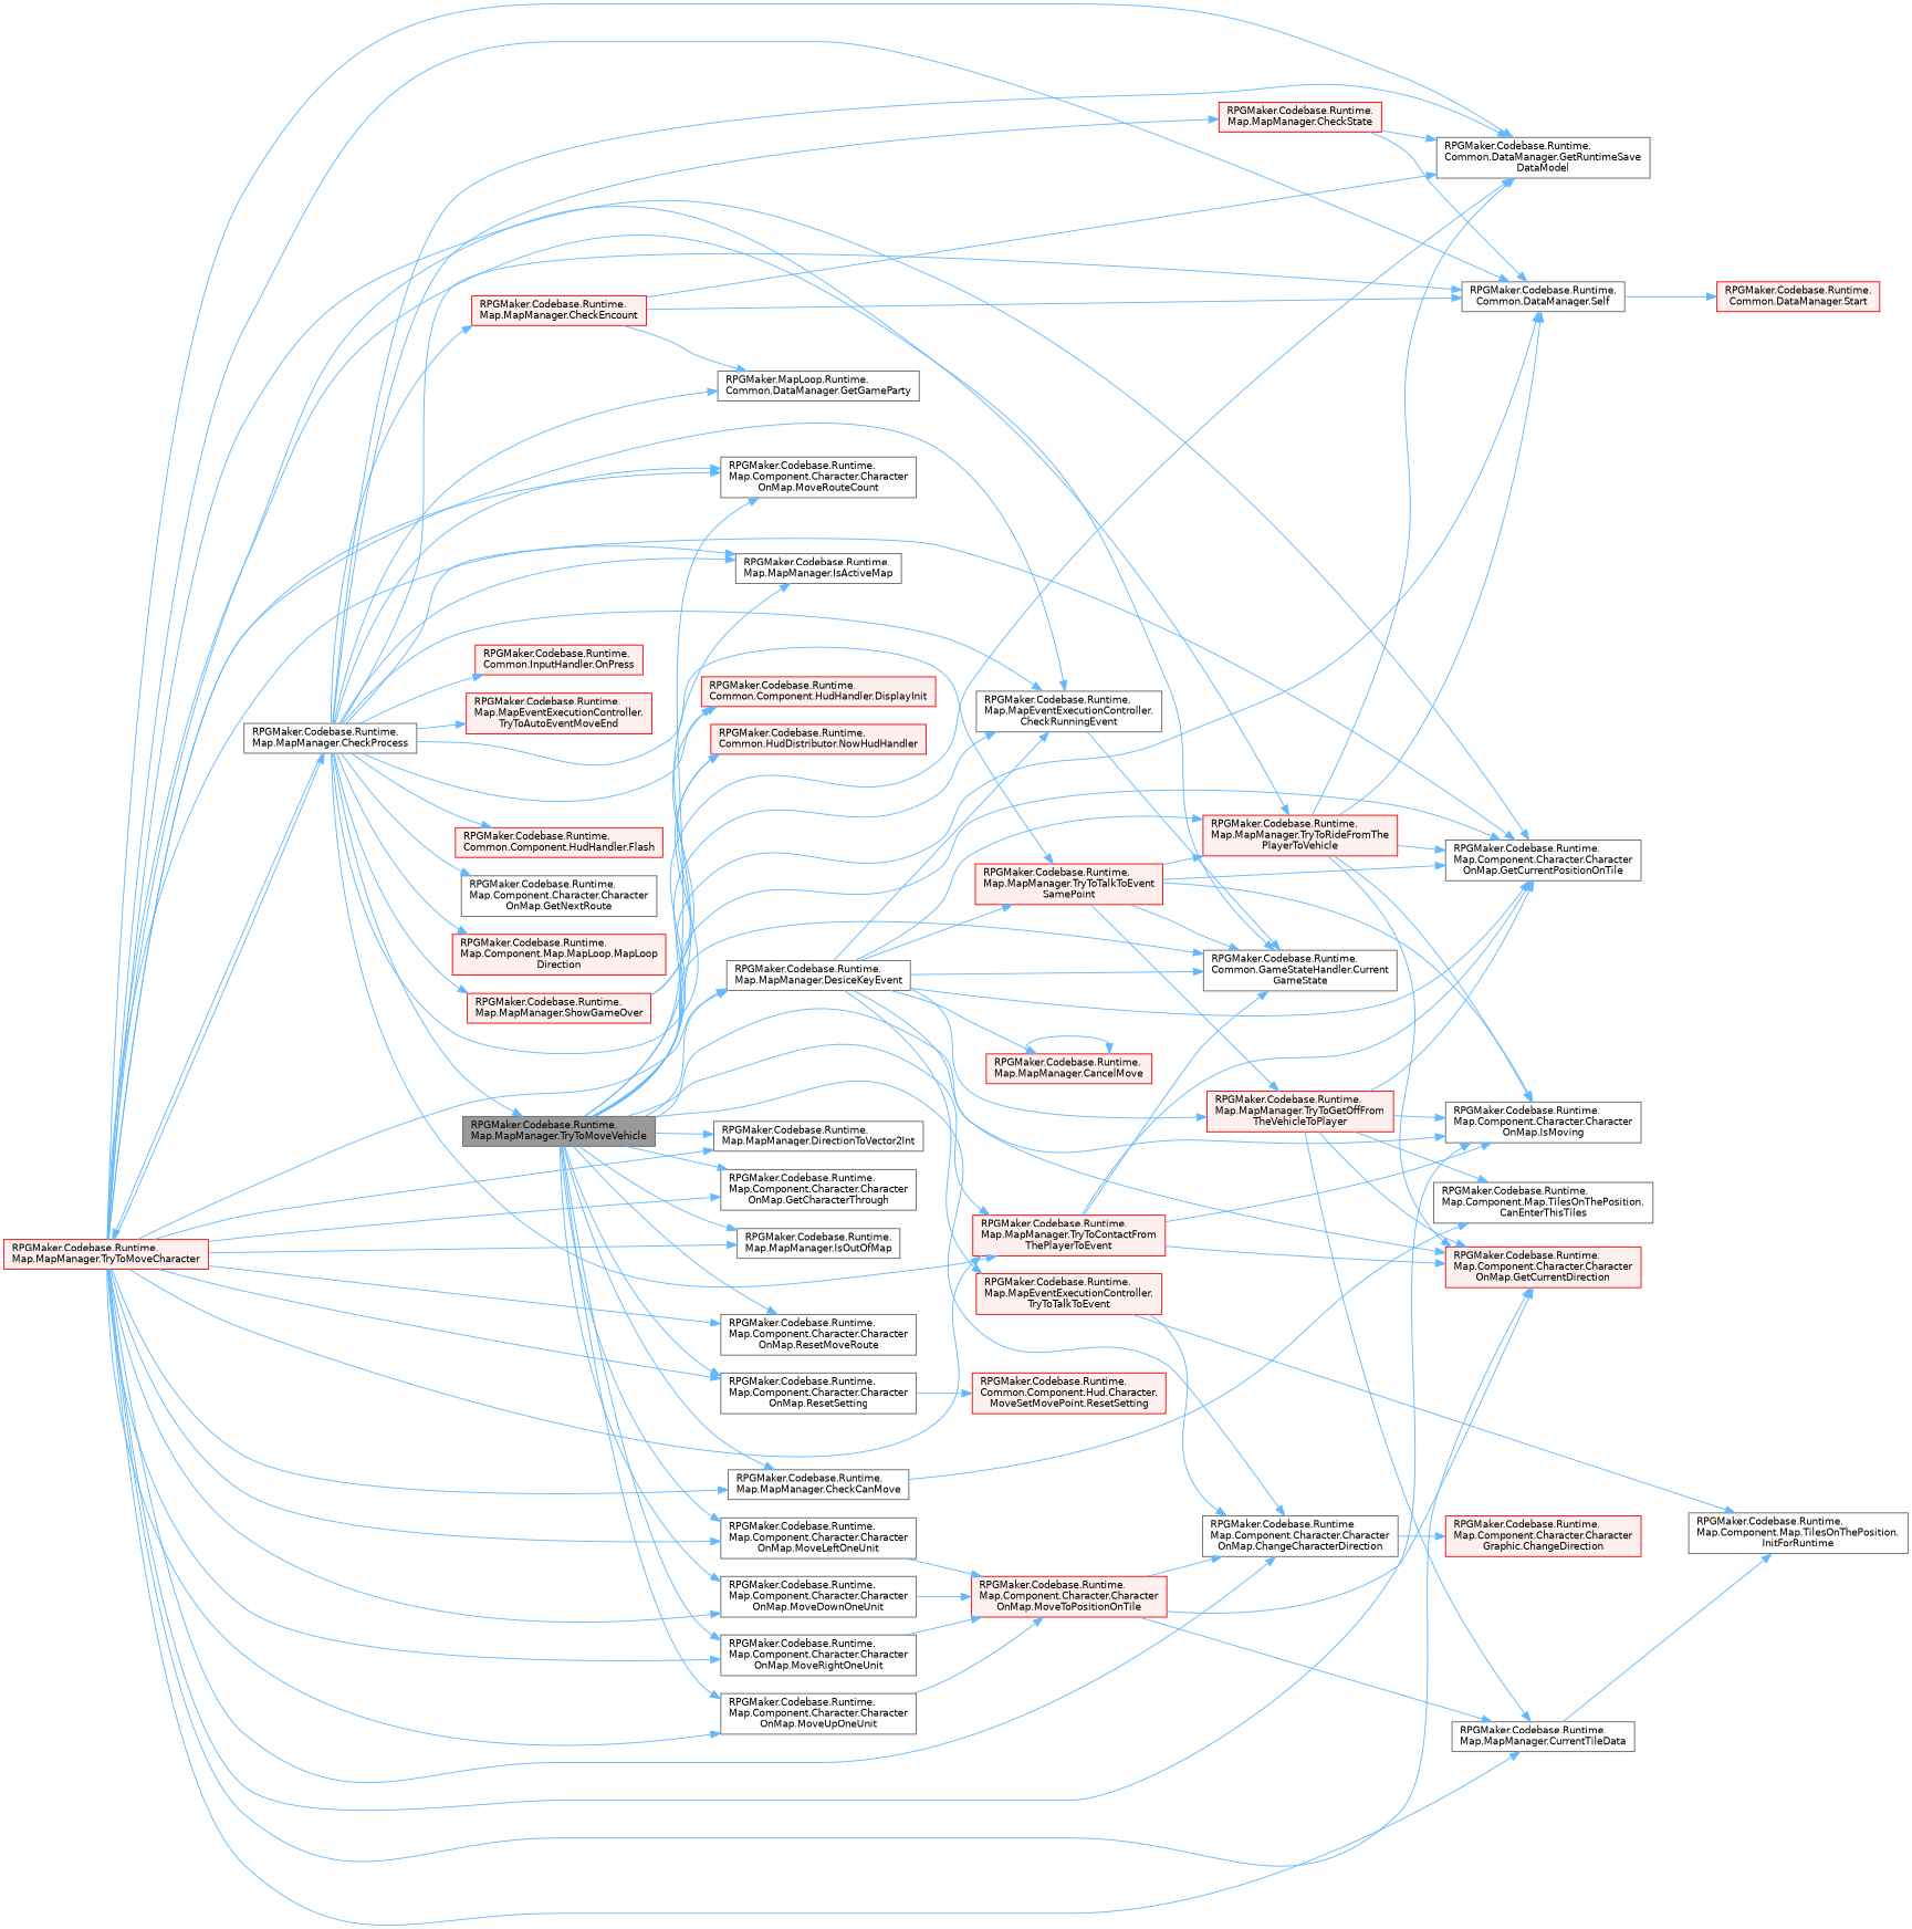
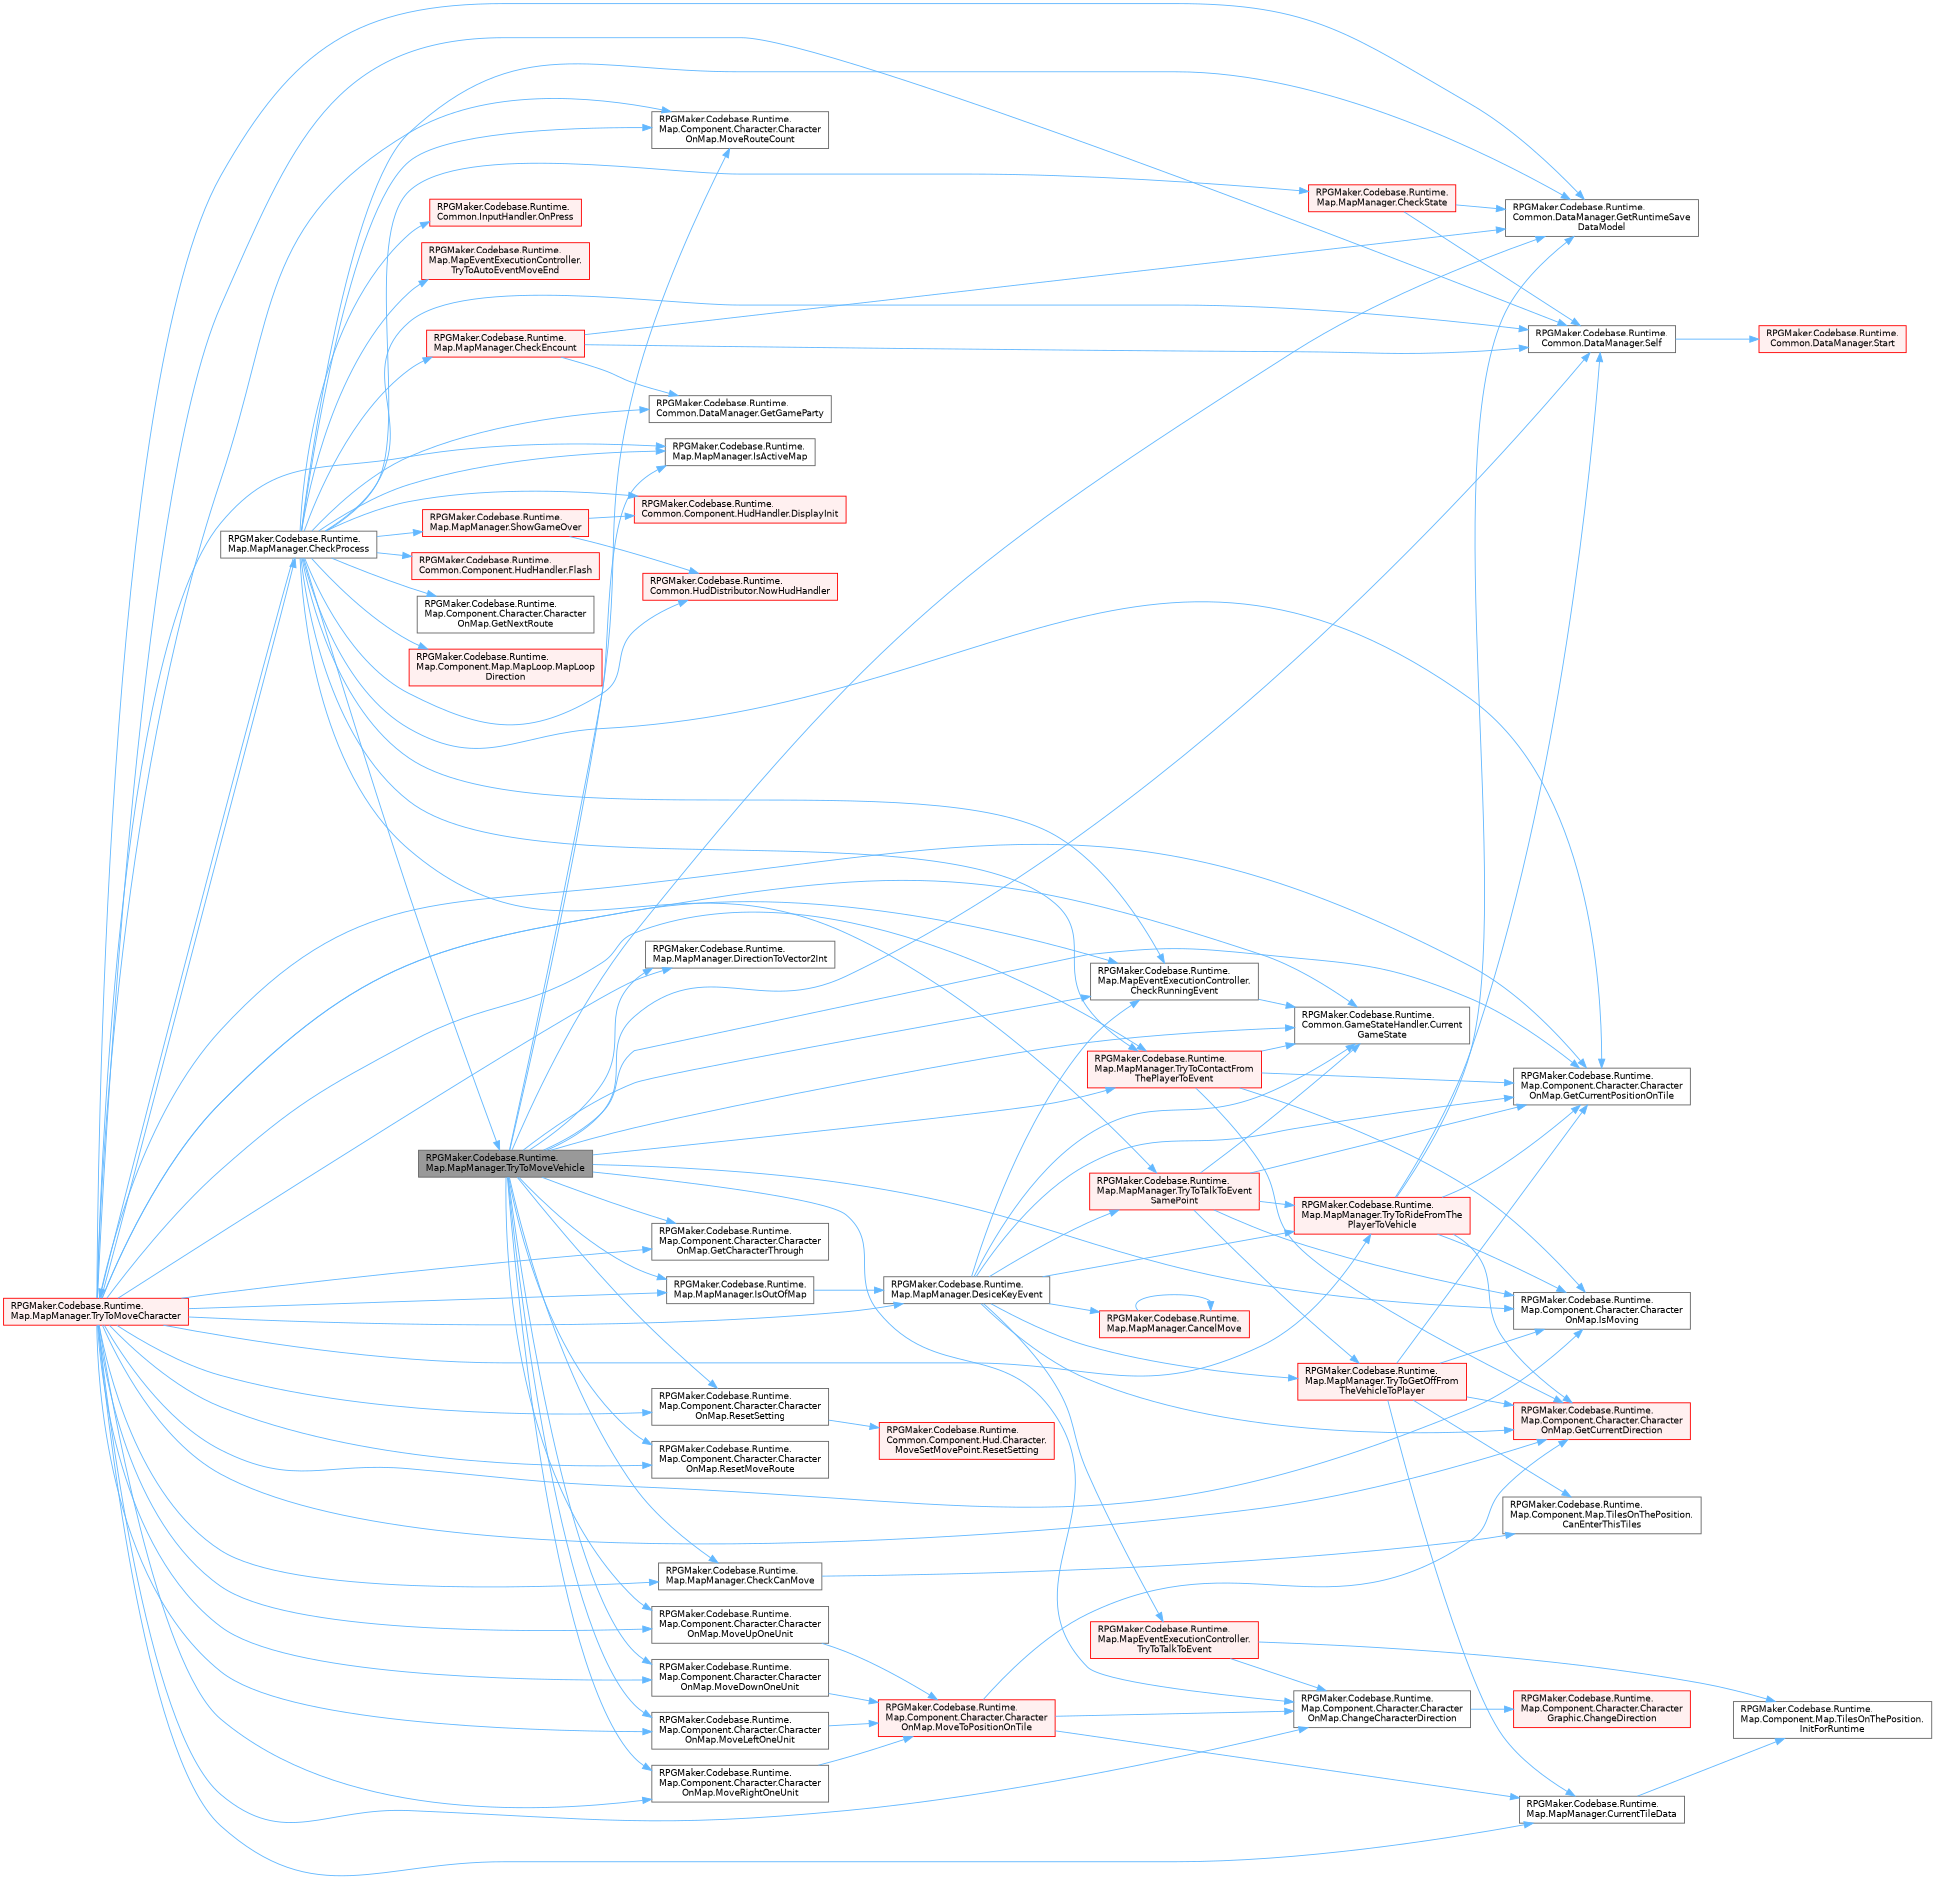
  digraph {
    rankdir=LR
    node [color=grey40 fillcolor=white fontname=Helvetica fontsize=10 shape=box style=filled]
    edge [color=steelblue1 fontname=Helvetica fontsize=10 labelfontname=Helvetica labelfontsize=10 style=solid]
    n1 [color=gray40 fillcolor=grey60 fontcolor=black height=0.2 label="RPGMaker.Codebase.Runtime.\lMap.MapManager.TryToMoveVehicle" width=0.4]
    n2 [height=0.2 label="RPGMaker.Codebase.Runtime.\lMap.Component.Character.Character\lOnMap.ChangeCharacterDirection" width=0.4]
    n3 [height=0.2 label="RPGMaker.Codebase.Runtime.\lMap.MapManager.CheckCanMove" width=0.4]
    n4 [height=0.2 label="RPGMaker.Codebase.Runtime.\lCommon.DataManager.GetRuntimeSave\lDataModel" width=0.4]
    n5 [height=0.2 label="RPGMaker.Codebase.Runtime.\lCommon.DataManager.Self" width=0.4]
    n6 [height=0.2 label="RPGMaker.Codebase.Runtime.\lMap.MapEventExecutionController.\lCheckRunningEvent" width=0.4]
    n7 [height=0.2 label="RPGMaker.Codebase.Runtime.\lCommon.GameStateHandler.Current\lGameState" width=0.4]
    n8 [height=0.2 label="RPGMaker.Codebase.Runtime.\lMap.Component.Character.Character\lOnMap.GetCurrentPositionOnTile" width=0.4]
    n9 [height=0.2 label="RPGMaker.Codebase.Runtime.\lMap.MapManager.IsActiveMap" width=0.4]
    n10 [height=0.2 label="RPGMaker.Codebase.Runtime.\lMap.Component.Character.Character\lOnMap.MoveRouteCount" width=0.4]
    n11 [color=red fillcolor="#FFF0F0" height=0.2 label="RPGMaker.Codebase.Runtime.\lMap.MapManager.TryToContactFrom\lThePlayerToEvent" width=0.4]
    n12 [height=0.2 label="RPGMaker.Codebase.Runtime.\lMap.Component.Character.Character\lOnMap.IsMoving" width=0.4]
    n13 [height=0.2 label="RPGMaker.Codebase.Runtime.\lMap.MapManager.DesiceKeyEvent" width=0.4]
    n14 [height=0.2 label="RPGMaker.Codebase.Runtime.\lMap.MapManager.DirectionToVector2Int" width=0.4]
    n15 [height=0.2 label="RPGMaker.Codebase.Runtime.\lMap.Component.Character.Character\lOnMap.GetCharacterThrough" width=0.4]
    n16 [height=0.2 label="RPGMaker.Codebase.Runtime.\lMap.MapManager.IsOutOfMap" width=0.4]
    n17 [height=0.2 label="RPGMaker.Codebase.Runtime.\lMap.Component.Character.Character\lOnMap.MoveDownOneUnit" width=0.4]
    n18 [height=0.2 label="RPGMaker.Codebase.Runtime.\lMap.Component.Character.Character\lOnMap.MoveLeftOneUnit" width=0.4]
    n19 [height=0.2 label="RPGMaker.Codebase.Runtime.\lMap.Component.Character.Character\lOnMap.MoveRightOneUnit" width=0.4]
    n20 [height=0.2 label="RPGMaker.Codebase.Runtime.\lMap.Component.Character.Character\lOnMap.MoveUpOneUnit" width=0.4]
    n21 [height=0.2 label="RPGMaker.Codebase.Runtime.\lMap.Component.Character.Character\lOnMap.ResetMoveRoute" width=0.4]
    n22 [height=0.2 label="RPGMaker.Codebase.Runtime.\lMap.Component.Character.Character\lOnMap.ResetSetting" width=0.4]
    n23 [color=red fillcolor="#FFF0F0" height=0.2 label="RPGMaker.Codebase.Runtime.\lMap.Component.Character.Character\lGraphic.ChangeDirection" width=0.4]
    n24 [height=0.2 label="RPGMaker.Codebase.Runtime.\lMap.Component.Map.TilesOnThePosition.\lCanEnterThisTiles" width=0.4]
    n25 [height=0.2 label="RPGMaker.Codebase.Runtime.\lMap.MapManager.CheckProcess" width=0.4]
    n26 [color=red fillcolor="#FFF0F0" height=0.2 label="RPGMaker.Codebase.Runtime.\lMap.MapManager.CheckEncount" width=0.4]
-   n27 [height=0.2 label="RPGMaker.MapLoop.Runtime.\lCommon.DataManager.GetGameParty" width=0.4]
+   n27 [height=0.2 label="RPGMaker.Codebase.Runtime.\lCommon.DataManager.GetGameParty" width=0.4]
    n28 [color=red fillcolor="#FFF0F0" height=0.2 label="RPGMaker.Codebase.Runtime.\lMap.MapManager.CheckState" width=0.4]
    n29 [color=red fillcolor="#FFF0F0" height=0.2 label="RPGMaker.Codebase.Runtime.\lCommon.Component.HudHandler.DisplayInit" width=0.4]
    n30 [color=red fillcolor="#FFF0F0" height=0.2 label="RPGMaker.Codebase.Runtime.\lCommon.Component.HudHandler.Flash" width=0.4]
    n31 [height=0.2 label="RPGMaker.Codebase.Runtime.\lMap.Component.Character.Character\lOnMap.GetNextRoute" width=0.4]
    n32 [color=red fillcolor="#FFF0F0" height=0.2 label="RPGMaker.Codebase.Runtime.\lMap.Component.Map.MapLoop.MapLoop\lDirection" width=0.4]
    n33 [color=red fillcolor="#FFF0F0" height=0.2 label="RPGMaker.Codebase.Runtime.\lCommon.HudDistributor.NowHudHandler" width=0.4]
    n34 [color=red fillcolor="#FFF0F0" height=0.2 label="RPGMaker.Codebase.Runtime.\lCommon.InputHandler.OnPress" width=0.4]
    n35 [color=red fillcolor="#FFF0F0" height=0.2 label="RPGMaker.Codebase.Runtime.\lMap.MapManager.ShowGameOver" width=0.4]
    n36 [color=red fillcolor="#FFF0F0" height=0.2 label="RPGMaker.Codebase.Runtime.\lMap.MapEventExecutionController.\lTryToAutoEventMoveEnd" width=0.4]
    n37 [color=red fillcolor="#FFF0F0" height=0.2 label="RPGMaker.Codebase.Runtime.\lMap.MapManager.TryToMoveCharacter" width=0.4]
    n38 [color=red fillcolor="#FFF0F0" height=0.2 label="RPGMaker.Codebase.Runtime.\lMap.MapManager.TryToTalkToEvent\lSamePoint" width=0.4]
    n39 [color=red fillcolor="#FFF0F0" height=0.2 label="RPGMaker.Codebase.Runtime.\lCommon.DataManager.Start" width=0.4]
    n40 [color=red fillcolor="#FFF0F0" height=0.2 label="RPGMaker.Codebase.Runtime.\lMap.Component.Character.Character\lOnMap.GetCurrentDirection" width=0.4]
    n41 [height=0.2 label="RPGMaker.Codebase.Runtime.\lMap.MapManager.CurrentTileData" width=0.4]
    n42 [height=0.2 label="RPGMaker.Codebase.Runtime.\lMap.Component.Map.TilesOnThePosition.\lInitForRuntime" width=0.4]
    n43 [color=red fillcolor="#FFF0F0" height=0.2 label="RPGMaker.Codebase.Runtime.\lMap.MapManager.TryToRideFromThe\lPlayerToVehicle" width=0.4]
    n44 [color=red fillcolor="#FFF0F0" height=0.2 label="RPGMaker.Codebase.Runtime.\lMap.MapManager.CancelMove" width=0.4]
    n45 [color=red fillcolor="#FFF0F0" height=0.2 label="RPGMaker.Codebase.Runtime.\lMap.MapManager.TryToGetOffFrom\lTheVehicleToPlayer" width=0.4]
    n46 [color=red fillcolor="#FFF0F0" height=0.2 label="RPGMaker.Codebase.Runtime.\lMap.MapEventExecutionController.\lTryToTalkToEvent" width=0.4]
    n47 [color=red fillcolor="#FFF0F0" height=0.2 label="RPGMaker.Codebase.Runtime.\lMap.Component.Character.Character\lOnMap.MoveToPositionOnTile" width=0.4]
    n48 [color=red fillcolor="#FFF0F0" height=0.2 label="RPGMaker.Codebase.Runtime.\lCommon.Component.Hud.Character.\lMoveSetMovePoint.ResetSetting" width=0.4]
    n1 -> n2
    n1 -> n3
    n1 -> n4
    n1 -> n5
    n1 -> n6
    n1 -> n7
    n1 -> n8
    n1 -> n9
    n1 -> n10
    n1 -> n11
    n1 -> n12
-   n1 -> n13
+   n16 -> n13
    n1 -> n14
    n1 -> n15
    n1 -> n16
    n1 -> n17
    n1 -> n18
    n1 -> n19
    n1 -> n20
    n1 -> n21
    n1 -> n22
    n2 -> n23
    n3 -> n24
    n5 -> n39
    n6 -> n7
    n11 -> n7
    n11 -> n8
    n11 -> n12
    n11 -> n40
    n13 -> n6
    n13 -> n7
    n13 -> n8
    n13 -> n38
    n13 -> n40
    n13 -> n43
    n13 -> n44
    n13 -> n45
    n13 -> n46
    n17 -> n47
    n18 -> n47
    n19 -> n47
    n20 -> n47
    n22 -> n48
    n25 -> n1
    n25 -> n4
    n25 -> n5
    n25 -> n6
    n25 -> n8
    n25 -> n9
    n25 -> n10
    n25 -> n11
    n25 -> n26
    n25 -> n27
    n25 -> n28
    n25 -> n29
    n25 -> n30
    n25 -> n31
    n25 -> n32
    n25 -> n33
    n25 -> n34
    n25 -> n35
    n25 -> n36
    n25 -> n37
    n25 -> n38
    n26 -> n4
    n26 -> n5
    n26 -> n27
    n28 -> n4
    n28 -> n5
    n35 -> n29
    n35 -> n33
    n37 -> n2
    n37 -> n3
    n37 -> n4
    n37 -> n5
    n37 -> n6
    n37 -> n7
    n37 -> n8
    n37 -> n9
    n37 -> n10
    n37 -> n11
    n37 -> n12
    n37 -> n13
    n37 -> n14
    n37 -> n15
    n37 -> n16
    n37 -> n17
    n37 -> n18
    n37 -> n19
    n37 -> n20
    n37 -> n21
    n37 -> n22
    n37 -> n25
    n37 -> n40
    n37 -> n41
    n37 -> n43
    n38 -> n7
    n38 -> n8
    n38 -> n12
    n38 -> n43
    n38 -> n45
    n41 -> n42
    n43 -> n4
    n43 -> n5
    n43 -> n8
    n43 -> n12
    n43 -> n40
    n44 -> n44
    n45 -> n8
    n45 -> n12
    n45 -> n24
    n45 -> n40
    n45 -> n41
    n46 -> n2
    n46 -> n42
    n47 -> n2
    n47 -> n40
    n47 -> n41
  }
